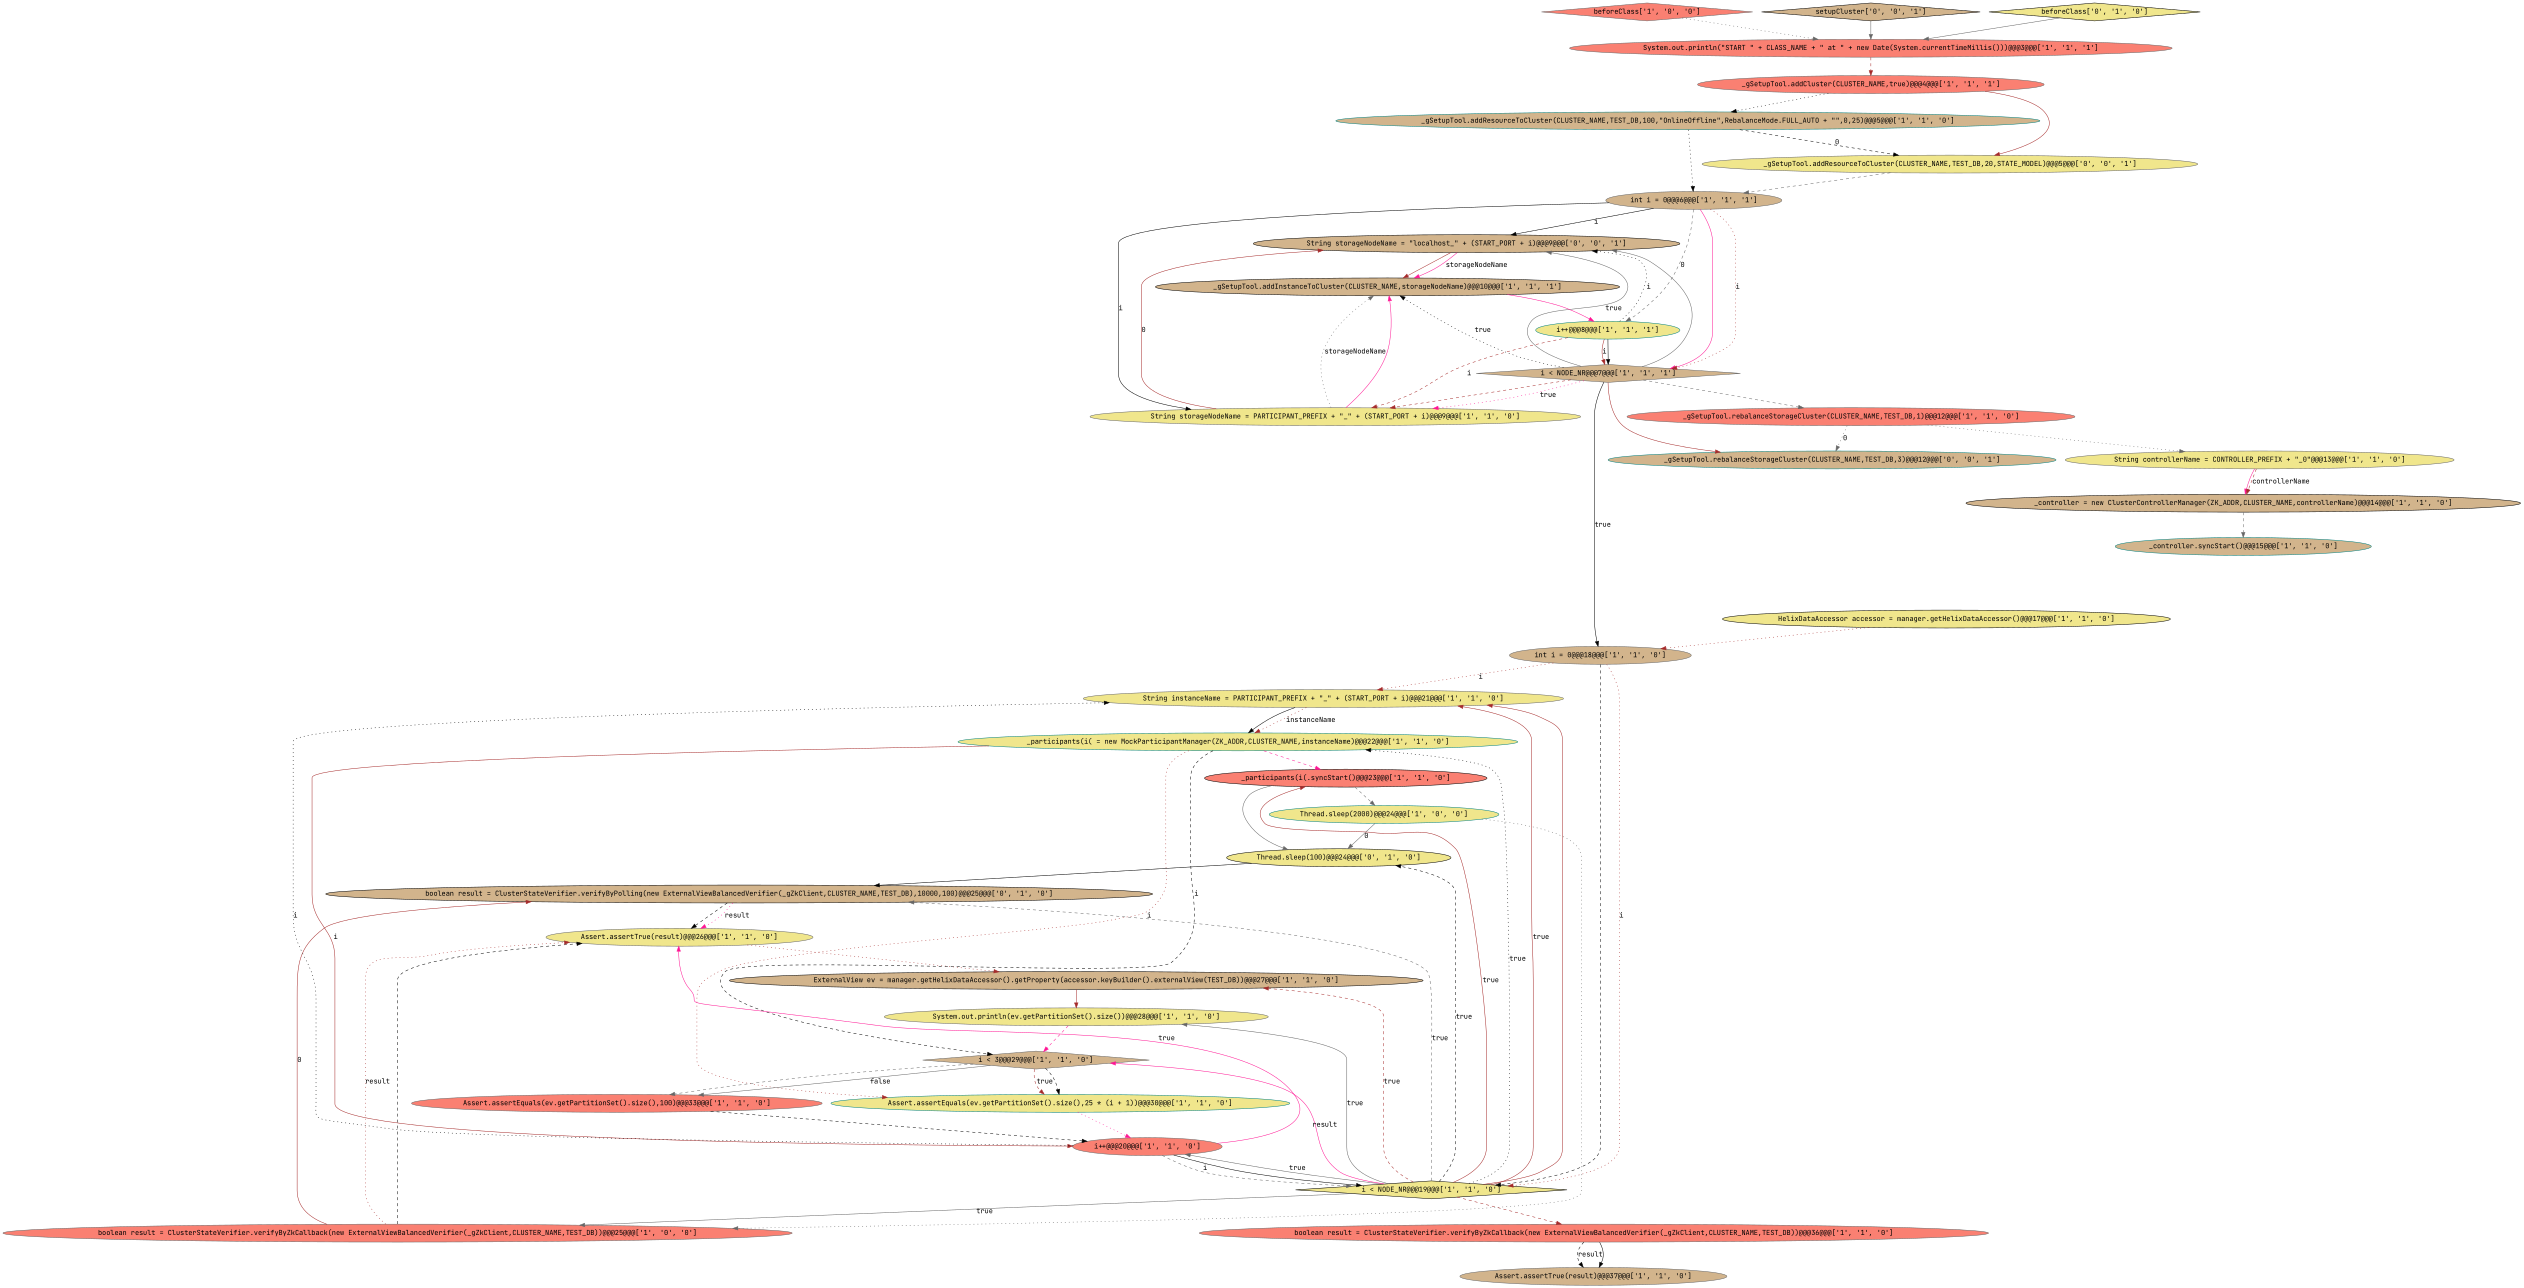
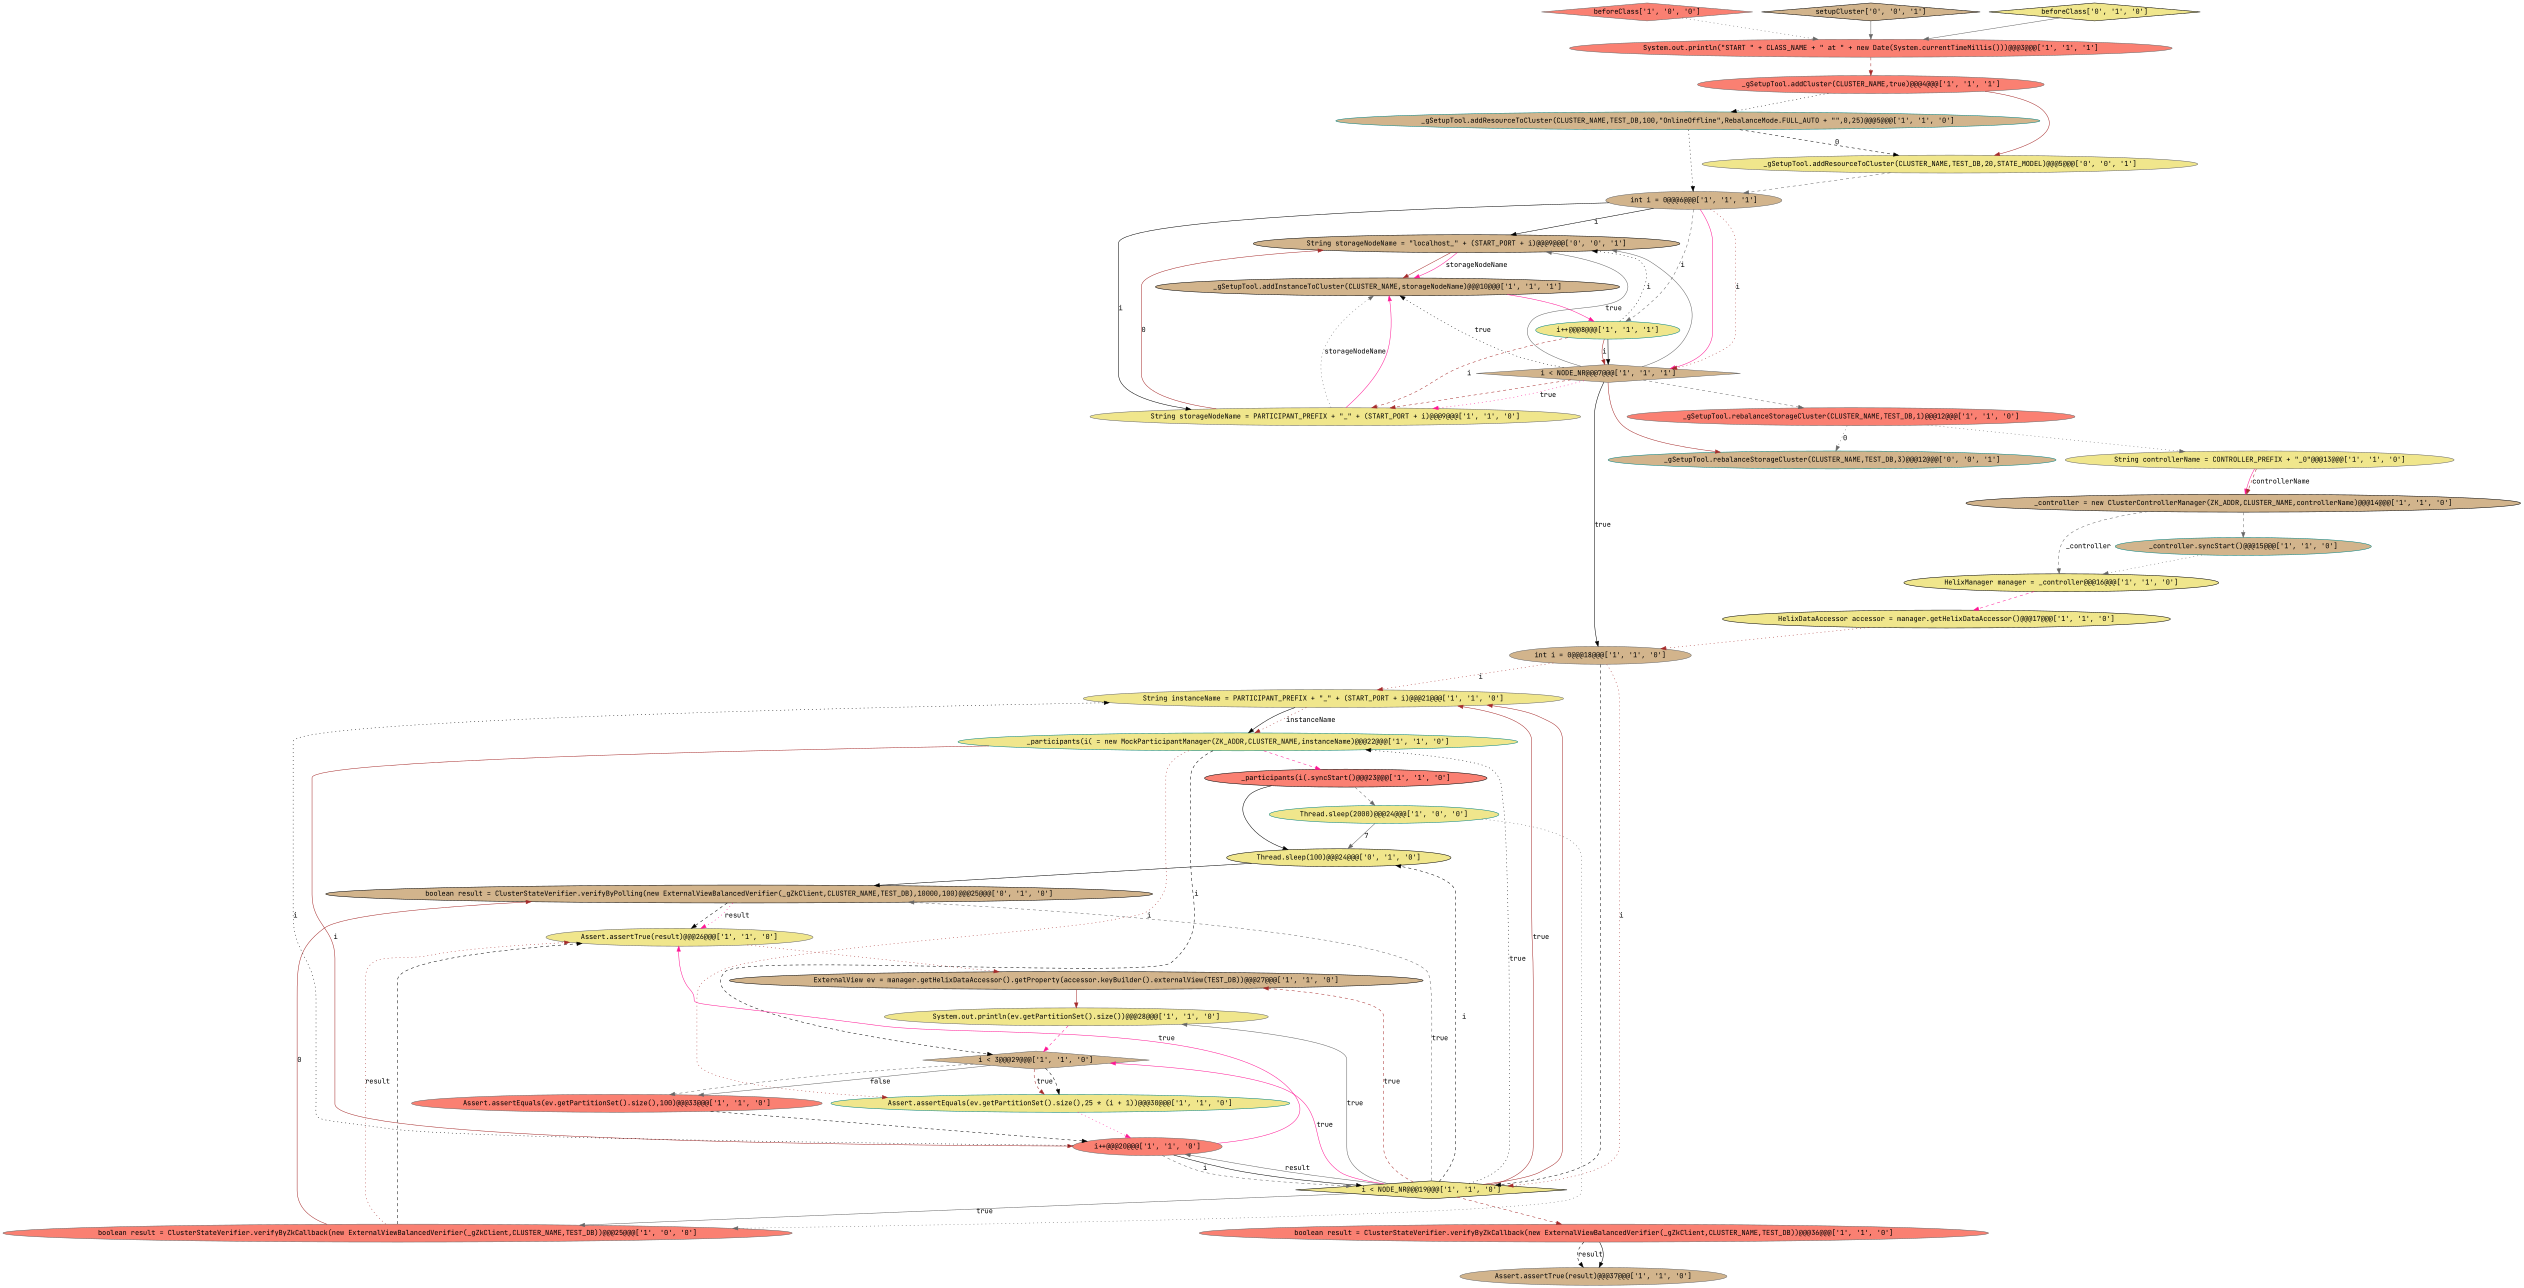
  digraph {
    fontname="JetBrains Mono"
    node [color=gray40 fillcolor=khaki fontname="JetBrains Mono" shape=ellipse style=filled]
    edge [color=brown fontname="JetBrains Mono" style=solid]
    n1 [fillcolor=tan label="int i = 0@@@6@@@['1', '1', '1']"]
    n2 [color=black fillcolor=tan label="String storageNodeName = \"localhost_\" + (START_PORT + i)@@@9@@@['0', '0', '1']"]
    n3 [label="String storageNodeName = PARTICIPANT_PREFIX + \"_\" + (START_PORT + i)@@@9@@@['1', '1', '0']"]
    n4 [fillcolor=tan label="i < NODE_NR@@@7@@@['1', '1', '1']" shape=diamond]
    n5 [color=teal label="i++@@@8@@@['1', '1', '1']"]
    n6 [color=black fillcolor=tan label="_gSetupTool.addInstanceToCluster(CLUSTER_NAME,storageNodeName)@@@10@@@['1', '1', '1']"]
    n7 [color=teal fillcolor=tan label="_gSetupTool.rebalanceStorageCluster(CLUSTER_NAME,TEST_DB,3)@@@12@@@['0', '0', '1']"]
    n8 [fillcolor=tan label="int i = 0@@@18@@@['1', '1', '0']"]
    n9 [fillcolor=salmon label="_gSetupTool.rebalanceStorageCluster(CLUSTER_NAME,TEST_DB,1)@@@12@@@['1', '1', '0']"]
    n10 [label="Assert.assertTrue(result)@@@26@@@['1', '1', '0']"]
    n11 [color=black fillcolor=tan label="ExternalView ev = manager.getHelixDataAccessor().getProperty(accessor.keyBuilder().externalView(TEST_DB))@@@27@@@['1', '1', '0']"]
    n12 [label="System.out.println(ev.getPartitionSet().size())@@@28@@@['1', '1', '0']"]
    n13 [fillcolor=salmon label="boolean result = ClusterStateVerifier.verifyByZkCallback(new ExternalViewBalancedVerifier(_gZkClient,CLUSTER_NAME,TEST_DB))@@@36@@@['1', '1', '0']"]
    n14 [fillcolor=tan label="Assert.assertTrue(result)@@@37@@@['1', '1', '0']"]
    n15 [fillcolor=salmon label="_gSetupTool.addCluster(CLUSTER_NAME,true)@@@4@@@['1', '1', '1']"]
    n16 [color=teal fillcolor=tan label="_gSetupTool.addResourceToCluster(CLUSTER_NAME,TEST_DB,100,\"OnlineOffline\",RebalanceMode.FULL_AUTO + \"\",0,25)@@@5@@@['1', '1', '0']"]
    n17 [label="_gSetupTool.addResourceToCluster(CLUSTER_NAME,TEST_DB,20,STATE_MODEL)@@@5@@@['0', '0', '1']"]
    n18 [label="String controllerName = CONTROLLER_PREFIX + \"_0\"@@@13@@@['1', '1', '0']"]
    n19 [color=black fillcolor=tan label="_controller = new ClusterControllerManager(ZK_ADDR,CLUSTER_NAME,controllerName)@@@14@@@['1', '1', '0']"]
+   n20 [color=black label="HelixManager manager = _controller@@@16@@@['1', '1', '0']"]
    n21 [color=teal fillcolor=tan label="_controller.syncStart()@@@15@@@['1', '1', '0']"]
    n22 [color=black fillcolor=salmon label="_participants(i(.syncStart()@@@23@@@['1', '1', '0']"]
    n23 [color=teal label="Thread.sleep(2000)@@@24@@@['1', '0', '0']"]
    n24 [color=black label="Thread.sleep(100)@@@24@@@['0', '1', '0']"]
    n25 [fillcolor=salmon label="boolean result = ClusterStateVerifier.verifyByZkCallback(new ExternalViewBalancedVerifier(_gZkClient,CLUSTER_NAME,TEST_DB))@@@25@@@['1', '0', '0']"]
    n26 [color=black fillcolor=tan label="boolean result = ClusterStateVerifier.verifyByPolling(new ExternalViewBalancedVerifier(_gZkClient,CLUSTER_NAME,TEST_DB),10000,100)@@@25@@@['0', '1', '0']"]
    n27 [label="String instanceName = PARTICIPANT_PREFIX + \"_\" + (START_PORT + i)@@@21@@@['1', '1', '0']"]
    n28 [color=black label="i < NODE_NR@@@19@@@['1', '1', '0']" shape=diamond]
    n29 [color=teal label="_participants(i( = new MockParticipantManager(ZK_ADDR,CLUSTER_NAME,instanceName)@@@22@@@['1', '1', '0']"]
    n30 [fillcolor=salmon label="i++@@@20@@@['1', '1', '0']"]
    n31 [fillcolor=tan label="i < 3@@@29@@@['1', '1', '0']" shape=diamond]
    n32 [fillcolor=salmon label="System.out.println(\"START \" + CLASS_NAME + \" at \" + new Date(System.currentTimeMillis()))@@@3@@@['1', '1', '1']"]
    n33 [color=black label="HelixDataAccessor accessor = manager.getHelixDataAccessor()@@@17@@@['1', '1', '0']"]
    n34 [color=teal label="Assert.assertEquals(ev.getPartitionSet().size(),25 * (i + 1))@@@30@@@['1', '1', '0']"]
    n35 [fillcolor=salmon label="Assert.assertEquals(ev.getPartitionSet().size(),100)@@@33@@@['1', '1', '0']"]
    n36 [fillcolor=salmon label="beforeClass['1', '0', '0']" shape=diamond]
    n37 [color=black fillcolor=tan label="setupCluster['0', '0', '1']" shape=diamond]
    n38 [color=black label="beforeClass['0', '1', '0']" shape=diamond]
    n1 -> n2 [color=black label=i]
    n1 -> n3 [color=black label=i]
    n1 -> n4 [color=deeppink]
    n1 -> n4 [label=i style=dotted]
-   n1 -> n5 [color=gray40 label=0 style=dashed]
+   n1 -> n5 [color=gray40 label=i style=dashed]
    n2 -> n6
    n2 -> n6 [color=deeppink label=storageNodeName]
    n3 -> n2 [label=0]
    n3 -> n6 [color=gray40 label=storageNodeName style=dotted]
    n3 -> n6 [color=deeppink]
    n4 -> n2 [color=gray40]
    n4 -> n2 [color=gray40 label=true]
    n4 -> n3 [color=deeppink label=true style=dotted]
    n4 -> n3 [style=dashed]
    n4 -> n6 [color=black label=true style=dotted]
    n4 -> n7
    n4 -> n8 [color=black label=true]
    n4 -> n9 [color=gray40 style=dashed]
    n5 -> n2 [color=black label=i style=dotted]
    n5 -> n3 [label=i style=dashed]
    n5 -> n4 [label=i]
    n5 -> n4 [color=black]
    n6 -> n5 [color=deeppink]
    n8 -> n27 [label=i style=dotted]
    n8 -> n28 [color=black style=dashed]
    n8 -> n28 [label=i style=dotted]
    n9 -> n7 [color=gray40 label=0 style=dotted]
    n9 -> n18 [color=gray40 style=dotted]
    n10 -> n11 [style=dotted]
    n11 -> n12
    n12 -> n31 [color=deeppink style=dashed]
    n13 -> n14 [color=black label=result style=dashed]
    n13 -> n14 [color=black]
    n15 -> n16 [color=black style=dotted]
    n15 -> n17
    n16 -> n1 [color=black style=dotted]
    n16 -> n17 [color=black label=0 style=dashed]
    n17 -> n1 [color=gray40 style=dashed]
    n18 -> n19 [color=deeppink]
    n18 -> n19 [label=controllerName style=dashed]
+   n19 -> n20 [color=gray40 label=_controller style=dashed]
    n19 -> n21 [color=gray40 style=dashed]
+   n20 -> n33 [color=deeppink style=dashed]
+   n21 -> n20 [color=gray40 style=dotted]
    n22 -> n23 [color=gray40 style=dashed]
-   n22 -> n24 [color=gray40]
-   n23 -> n24 [color=gray40 label=0]
+   n22 -> n24 [color=black]
+   n23 -> n24 [color=gray40 label=7]
    n23 -> n25 [color=gray40 style=dotted]
    n24 -> n26 [color=black]
    n25 -> n10 [color=black style=dashed]
    n25 -> n10 [label=result style=dotted]
    n25 -> n26 [label=0]
    n26 -> n10 [color=black style=dashed]
    n26 -> n10 [color=deeppink label=result style=dotted]
    n27 -> n29 [label=instanceName style=dotted]
    n27 -> n29 [color=black]
    n28 -> n11 [label=true style=dashed]
    n28 -> n12 [color=gray40 label=true]
    n28 -> n13 [style=dashed]
-   n28 -> n22 [label=true]
-   n28 -> n24 [color=black label=true style=dashed]
+   n28 -> n24 [color=black label=i style=dashed]
    n28 -> n25 [color=gray40 label=true]
    n28 -> n26 [color=gray40 label=true style=dashed]
    n28 -> n27
    n28 -> n27 [label=true]
    n28 -> n29 [color=black label=true style=dotted]
-   n28 -> n30 [color=gray40 label=true]
-   n28 -> n31 [color=deeppink label=result]
+   n28 -> n30 [color=gray40 label=result]
+   n28 -> n31 [color=deeppink label=true]
    n29 -> n22 [color=deeppink style=dashed]
    n29 -> n30 [label=i]
    n29 -> n31 [color=black label=i style=dashed]
    n29 -> n34 [label=i style=dotted]
    n30 -> n10 [color=deeppink label=true]
    n30 -> n27 [color=black label=i style=dotted]
    n30 -> n28 [color=black]
    n30 -> n28 [color=gray40 label=i style=dashed]
    n31 -> n34 [label=true style=dashed]
    n31 -> n34 [color=black style=dashed]
    n31 -> n35 [color=gray40 label=false]
    n31 -> n35 [color=gray40 style=dashed]
    n32 -> n15 [style=dashed]
    n33 -> n8 [style=dotted]
    n34 -> n30 [color=deeppink style=dotted]
    n35 -> n30 [color=black style=dashed]
    n36 -> n32 [color=gray40 style=dotted]
    n37 -> n32 [color=gray40]
    n38 -> n32 [color=gray40]
  }
